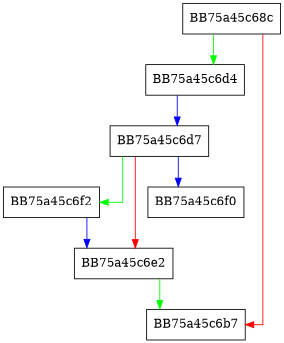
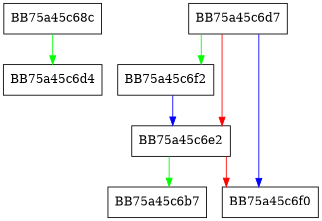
  digraph {
    splines=ortho
    node [shape=box]
    edge [color=green]
    BB75a45c68c
    BB75a45c6d4
    BB75a45c6b7
    BB75a45c6d7
    BB75a45c6f2
    BB75a45c6e2
    BB75a45c6f0
    BB75a45c68c -> BB75a45c6d4
-   BB75a45c68c -> BB75a45c6b7 [color=red]
-   BB75a45c6d4 -> BB75a45c6d7 [color=blue]
    BB75a45c6d7 -> BB75a45c6f2
    BB75a45c6d7 -> BB75a45c6e2 [color=red]
    BB75a45c6d7 -> BB75a45c6f0 [color=blue]
    BB75a45c6f2 -> BB75a45c6e2 [color=blue]
    BB75a45c6e2 -> BB75a45c6b7
+   BB75a45c6e2 -> BB75a45c6f0 [color=red]
  }
